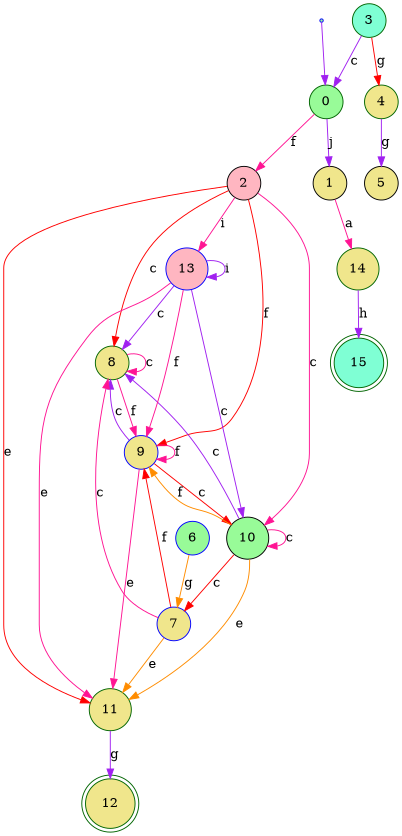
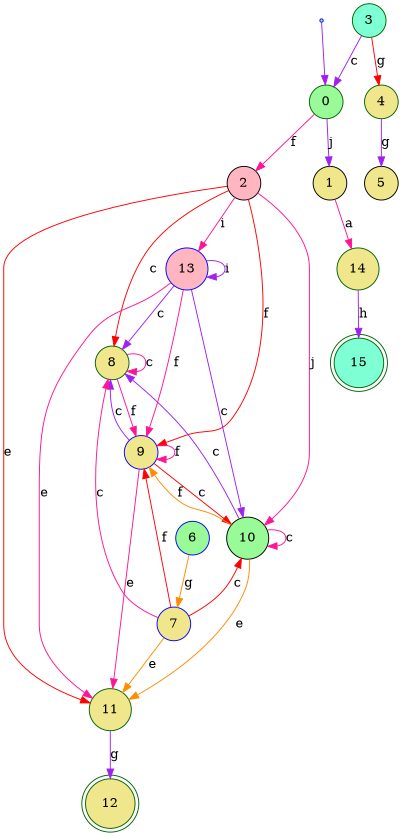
  digraph {
    rankdir=TB
    node [color=darkgreen fillcolor=khaki shape=circle style=filled]
    edge [color=deeppink]
    dummy0 [color=blue fillcolor=palegreen shape=point]
    0 [fillcolor=palegreen]
    1 [color=black]
    2 [color=black fillcolor=lightpink]
    14
    8
    9 [color=blue]
    10 [color=black fillcolor=palegreen]
    11
    13 [color=blue fillcolor=lightpink]
    3 [fillcolor=aquamarine]
    4
    15 [fillcolor=aquamarine shape=doublecircle]
    12 [shape=doublecircle]
    5 [color=black]
    6 [color=blue fillcolor=palegreen]
    7 [color=blue]
    dummy0 -> 0 [color=purple]
    0 -> 1 [color=purple label=j]
    0 -> 2 [label=f]
    1 -> 14 [label=a]
    2 -> 8 [color=red label=c]
    2 -> 9 [color=red label=f]
-   2 -> 10 [label=c]
+   2 -> 10 [label=j]
    2 -> 11 [color=red label=e]
    2 -> 13 [label=i]
    14 -> 15 [color=purple label=h]
    8 -> 8 [label=c]
    8 -> 9 [label=f]
    9 -> 8 [color=purple label=c]
    9 -> 9 [label=f]
    9 -> 10 [color=red label=c]
    9 -> 11 [label=e]
    10 -> 8 [color=purple label=c]
    10 -> 9 [color=darkorange label=f]
    10 -> 10 [label=c]
    10 -> 11 [color=darkorange label=e]
    11 -> 12 [color=purple label=g]
    13 -> 8 [color=purple label=c]
    13 -> 9 [label=f]
    13 -> 10 [color=purple label=c]
    13 -> 11 [label=e]
    13 -> 13 [color=purple label=i]
    3 -> 0 [color=purple label=c]
    3 -> 4 [color=red label=g]
    4 -> 5 [color=purple label=g]
    6 -> 7 [color=darkorange label=g]
    7 -> 8 [label=c]
    7 -> 9 [color=red label=f]
-   10 -> 7 [color=red label=c]
+   7 -> 10 [color=red label=c]
    7 -> 11 [color=darkorange label=e]
  }
